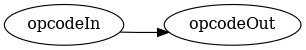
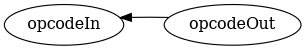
  strict digraph {
    rankdir=LR
    opcodeIn [complexity=2 importance=0.5 rank=0.25]
    opcodeOut [complexity=0 importance=0.300000190735 rank=0.0]
-   opcodeIn -> opcodeOut
+   opcodeOut -> opcodeIn
  }
